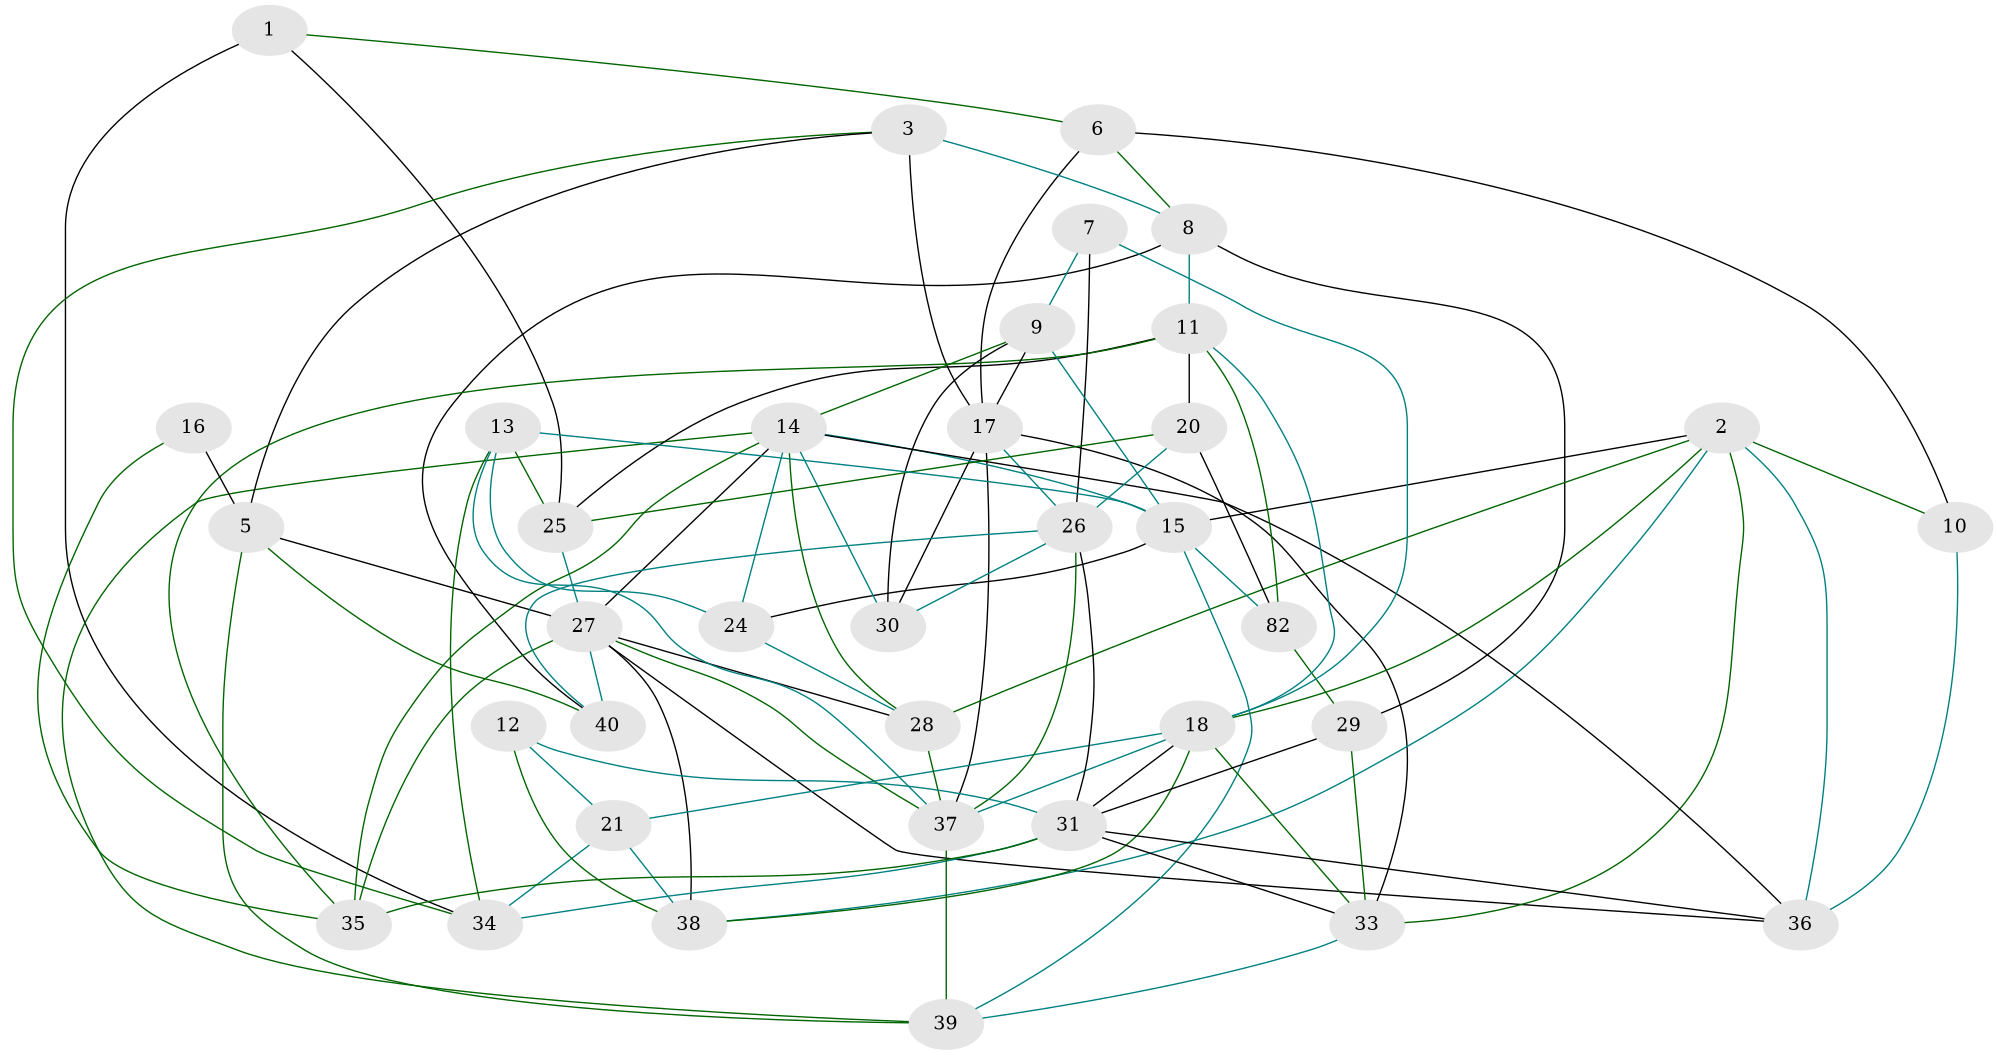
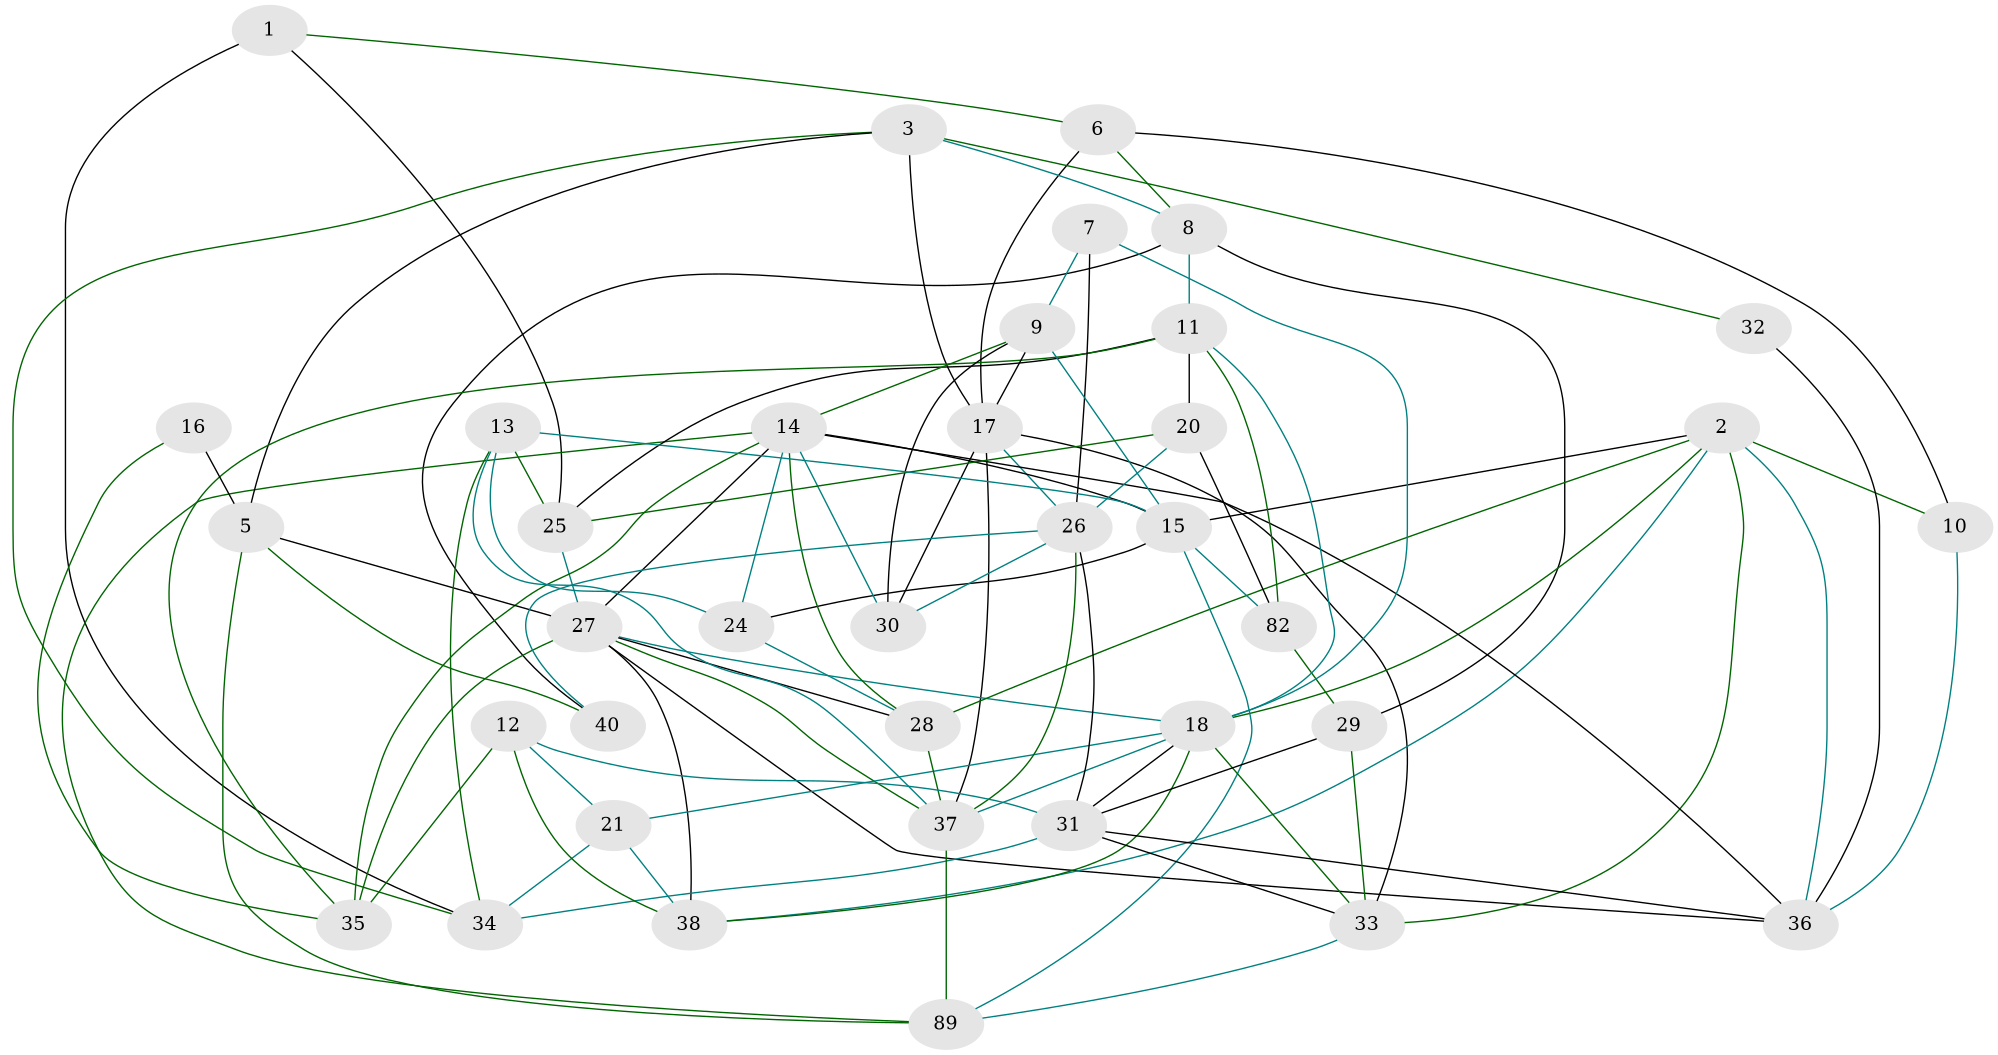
  graph {
    node [color=gray90 style=filled]
    edge [color=black weight=1.0]
    1
    6
    25
    34
    10
    8
    17
    27
    2
    15
    18
    28
    33
    36
    38
    14
-   39
+   39 [label=89]
    30
    24
    35
    n21 [label=82]
    21
    31
    37
    3
    5
+   32
    40
    29
    11
    26
    7
    9
    20
    12
    13
    16
    1 -- 6 [color=darkgreen]
    1 -- 25
    1 -- 34
    6 -- 10
    6 -- 8 [color=darkgreen]
    6 -- 17
    25 -- 27 [color=teal]
    10 -- 36 [color=teal]
    8 -- 40
    8 -- 29
    8 -- 11 [color=teal]
    17 -- 33
    17 -- 30
    17 -- 37
    17 -- 26 [color=teal]
    27 -- 28
    27 -- 36
    27 -- 38 [weight=2.0]
    27 -- 35 [color=darkgreen]
    27 -- 37 [color=darkgreen]
-   27 -- 40 [color=teal]
+   27 -- 18 [color=teal]
    2 -- 10 [color=darkgreen]
    2 -- 15
    2 -- 18 [color=darkgreen]
    2 -- 28 [color=darkgreen]
    2 -- 33 [color=darkgreen]
    2 -- 36 [color=teal]
    2 -- 38 [color=teal]
    15 -- 39 [color=teal]
    15 -- 24
    15 -- n21 [color=teal]
    18 -- 33 [color=darkgreen weight=2.0]
    18 -- 38 [color=darkgreen]
    18 -- 21 [color=teal]
    18 -- 31
    18 -- 37 [color=teal]
    28 -- 37 [color=darkgreen]
    33 -- 39 [color=teal]
    14 -- 27
-   14 -- 15 [color=teal]
+   14 -- 15
    14 -- 28 [color=darkgreen]
    14 -- 36
    14 -- 39 [color=darkgreen]
    14 -- 30 [color=teal]
    14 -- 24 [color=teal]
    14 -- 35 [color=darkgreen]
    24 -- 28 [color=teal]
    n21 -- 29 [color=darkgreen]
    21 -- 34 [color=teal]
    21 -- 38 [color=teal]
    31 -- 34 [color=teal]
    31 -- 33
    31 -- 36
    37 -- 39 [color=darkgreen]
    3 -- 34 [color=darkgreen]
    3 -- 8 [color=teal]
    3 -- 17
    3 -- 5
+   3 -- 32 [color=darkgreen]
    5 -- 27
    5 -- 39 [color=darkgreen]
    5 -- 40 [color=darkgreen]
+   32 -- 36
    29 -- 33 [color=darkgreen]
    29 -- 31 [weight=2.0]
    11 -- 25
    11 -- 18 [color=teal]
    11 -- 35 [color=darkgreen]
    11 -- n21 [color=darkgreen]
    11 -- 20
    26 -- 30 [color=teal]
    26 -- 31
    26 -- 37 [color=darkgreen]
    26 -- 40 [color=teal]
    7 -- 18 [color=teal weight=2.0]
    7 -- 26
    7 -- 9 [color=teal]
    9 -- 17
    9 -- 15 [color=teal]
    9 -- 14 [color=darkgreen]
    9 -- 30
    20 -- 25 [color=darkgreen]
    20 -- n21
    20 -- 26 [color=teal]
    12 -- 38 [color=darkgreen]
-   31 -- 35 [color=darkgreen]
+   12 -- 35 [color=darkgreen]
    12 -- 21 [color=teal]
    12 -- 31 [color=teal weight=2.0]
    13 -- 25 [color=darkgreen]
    13 -- 34 [color=darkgreen]
    13 -- 15 [color=teal weight=2.0]
    13 -- 24 [color=teal]
    13 -- 37 [color=teal]
    16 -- 35 [color=darkgreen]
    16 -- 5
  }
